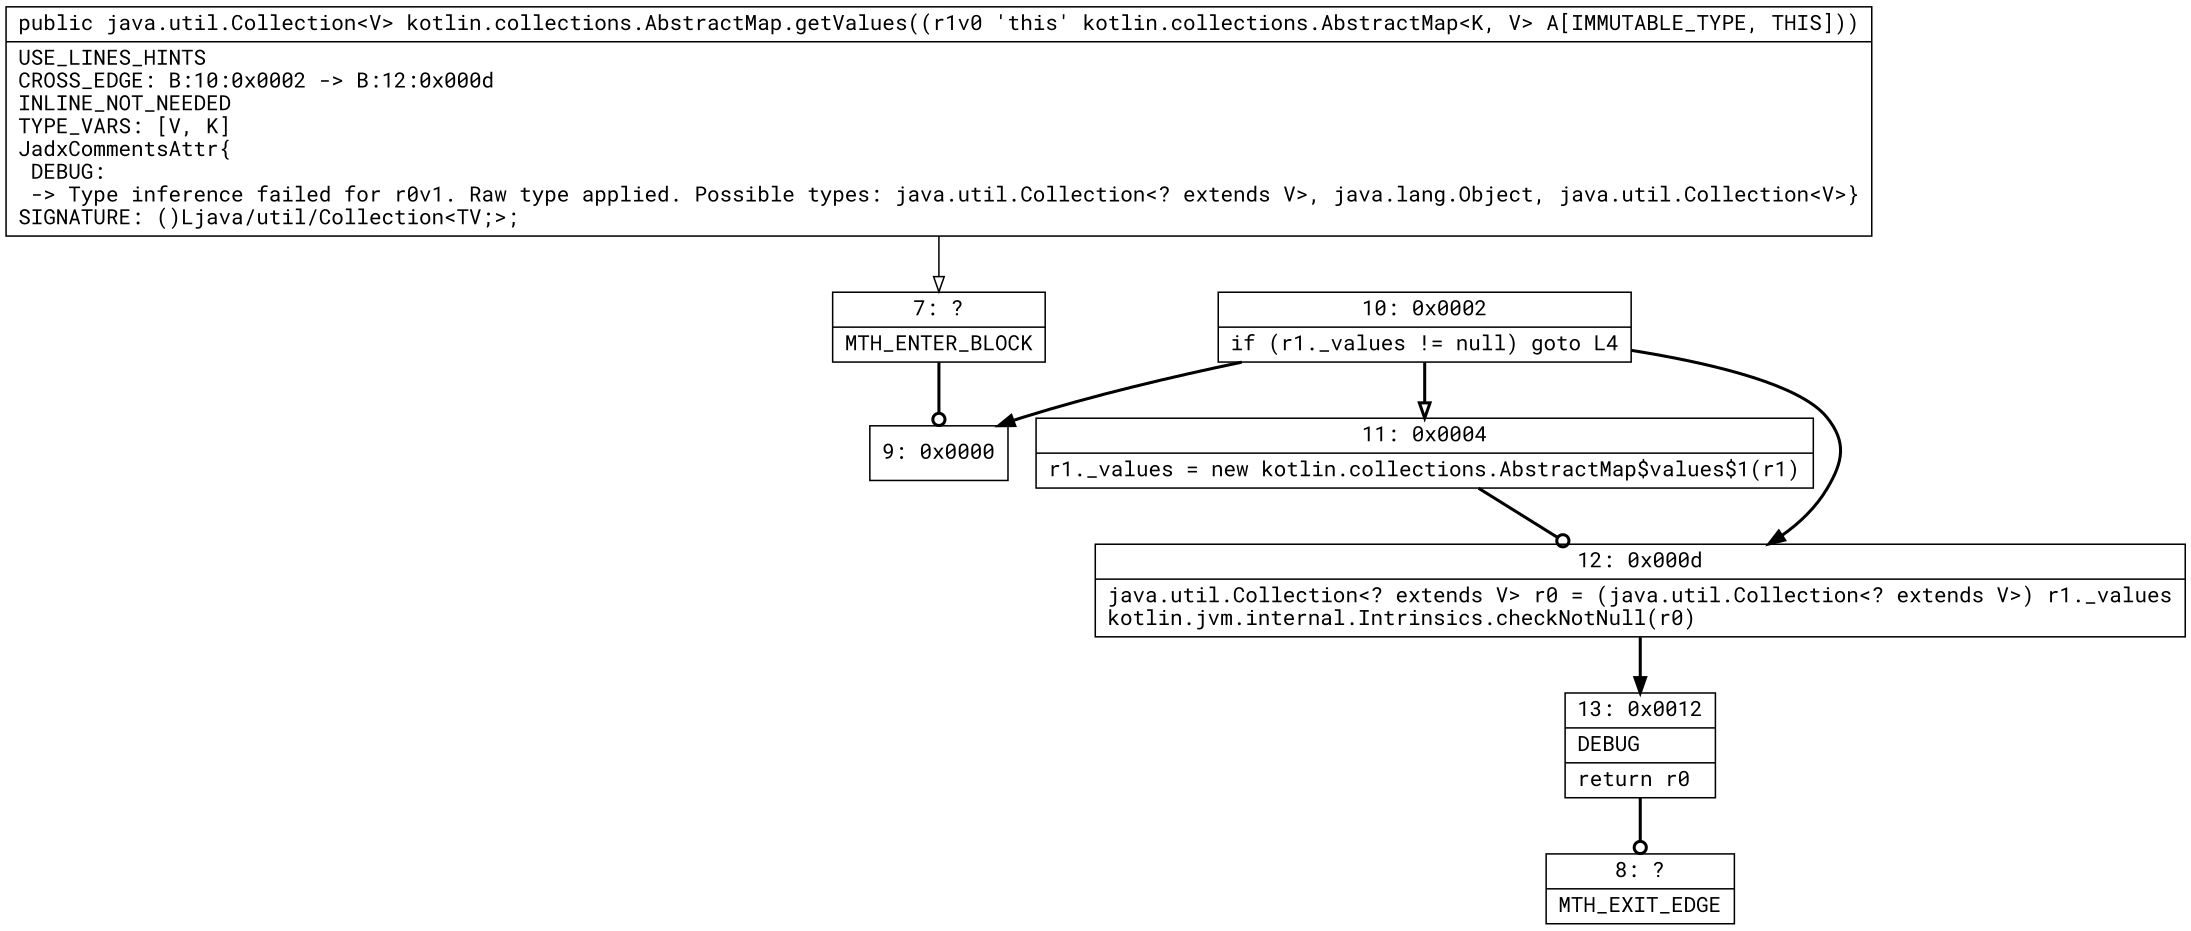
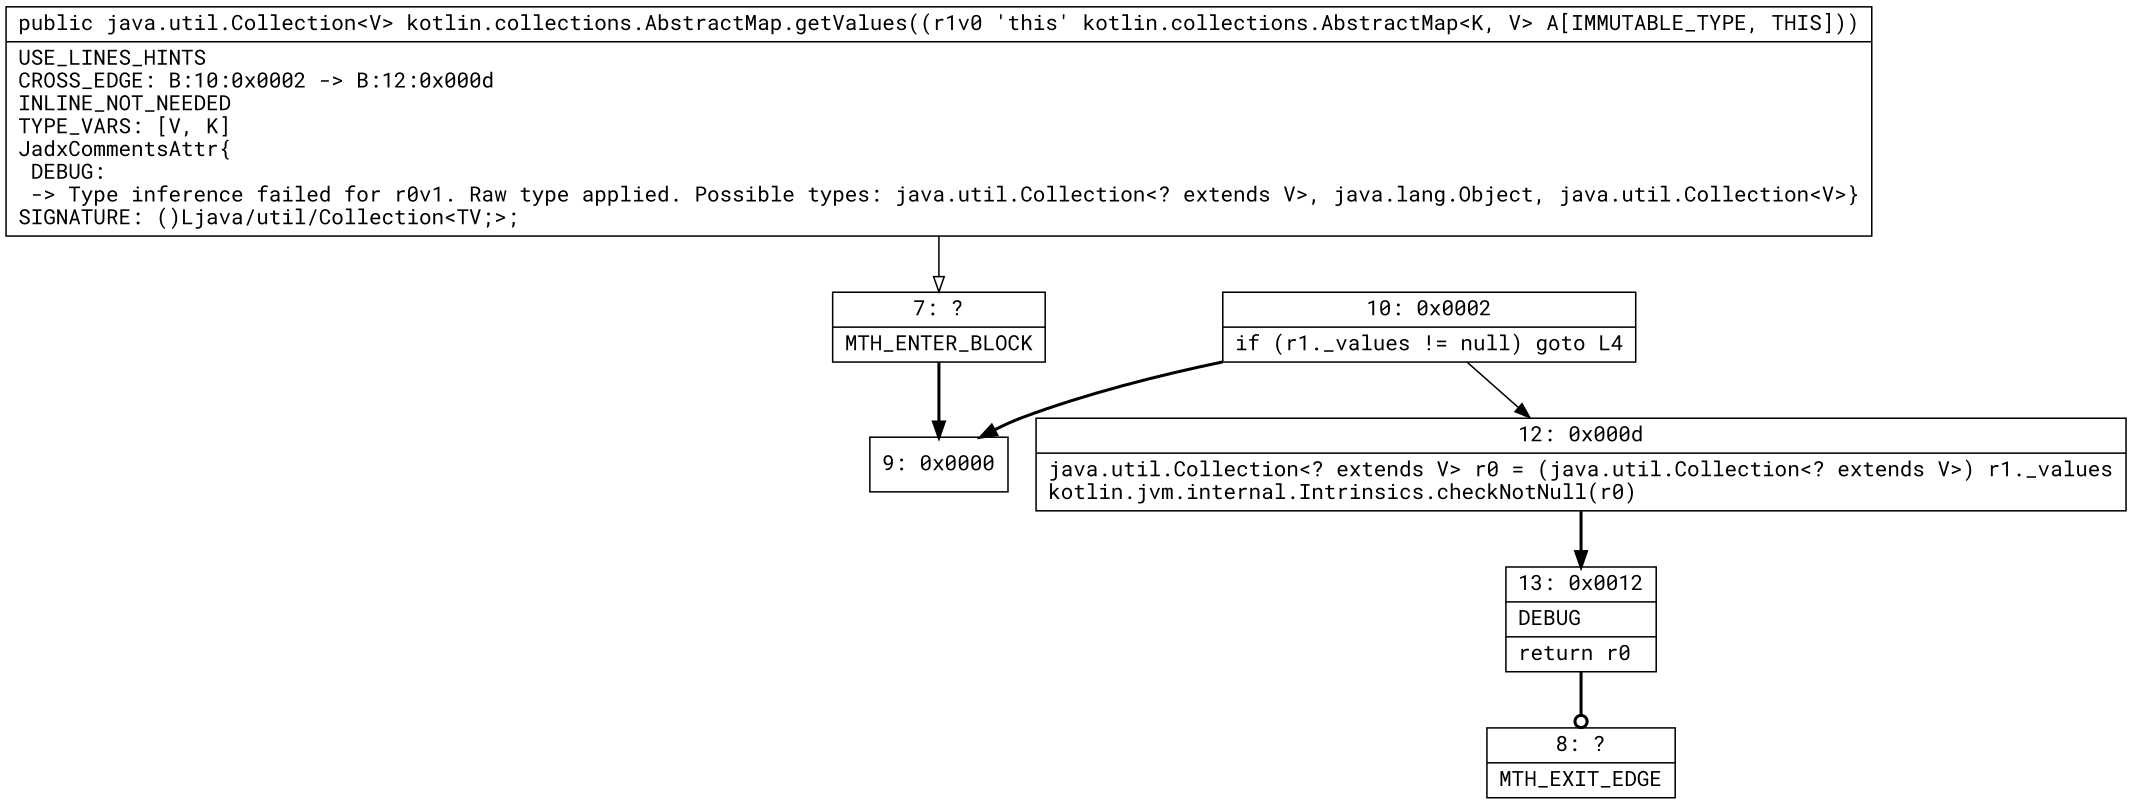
  digraph {
    fontname="Roboto Mono"
    node [fontname="Roboto Mono" shape=record]
    edge [arrowhead=normal fontname="Roboto Mono" style=bold]
    n1 [label="{7\:\ ?|MTH_ENTER_BLOCK\l}"]
    n2 [label="{9\:\ 0x0000}"]
    n3 [label="{10\:\ 0x0002|if (r1._values != null) goto L4\l}"]
-   n4 [label="{11\:\ 0x0004|r1._values = new kotlin.collections.AbstractMap$values$1(r1)\l}"]
    n5 [label="{12\:\ 0x000d|java.util.Collection\<? extends V\> r0 = (java.util.Collection\<? extends V\>) r1._values\lkotlin.jvm.internal.Intrinsics.checkNotNull(r0)\l}"]
    n6 [label="{13\:\ 0x0012|DEBUG\l|return r0\l}"]
    n7 [label="{8\:\ ?|MTH_EXIT_EDGE\l}"]
    n8 [label="{public java.util.Collection\<V\> kotlin.collections.AbstractMap.getValues((r1v0 'this' kotlin.collections.AbstractMap\<K, V\> A[IMMUTABLE_TYPE, THIS]))  | USE_LINES_HINTS\lCROSS_EDGE: B:10:0x0002 \-\> B:12:0x000d\lINLINE_NOT_NEEDED\lTYPE_VARS: [V, K]\lJadxCommentsAttr\{\l DEBUG: \l \-\> Type inference failed for r0v1. Raw type applied. Possible types: java.util.Collection\<? extends V\>, java.lang.Object, java.util.Collection\<V\>\}\lSIGNATURE: ()Ljava\/util\/Collection\<TV;\>;\l}"]
-   n1 -> n2 [arrowhead=odot]
+   n1 -> n2
    n3 -> n2
-   n3 -> n4 [arrowhead=onormal]
-   n3 -> n5
-   n4 -> n5 [arrowhead=odot]
+   n3 -> n5 [style=solid]
    n5 -> n6
    n6 -> n7 [arrowhead=odot]
    n8 -> n1 [arrowhead=onormal style=solid]
  }
